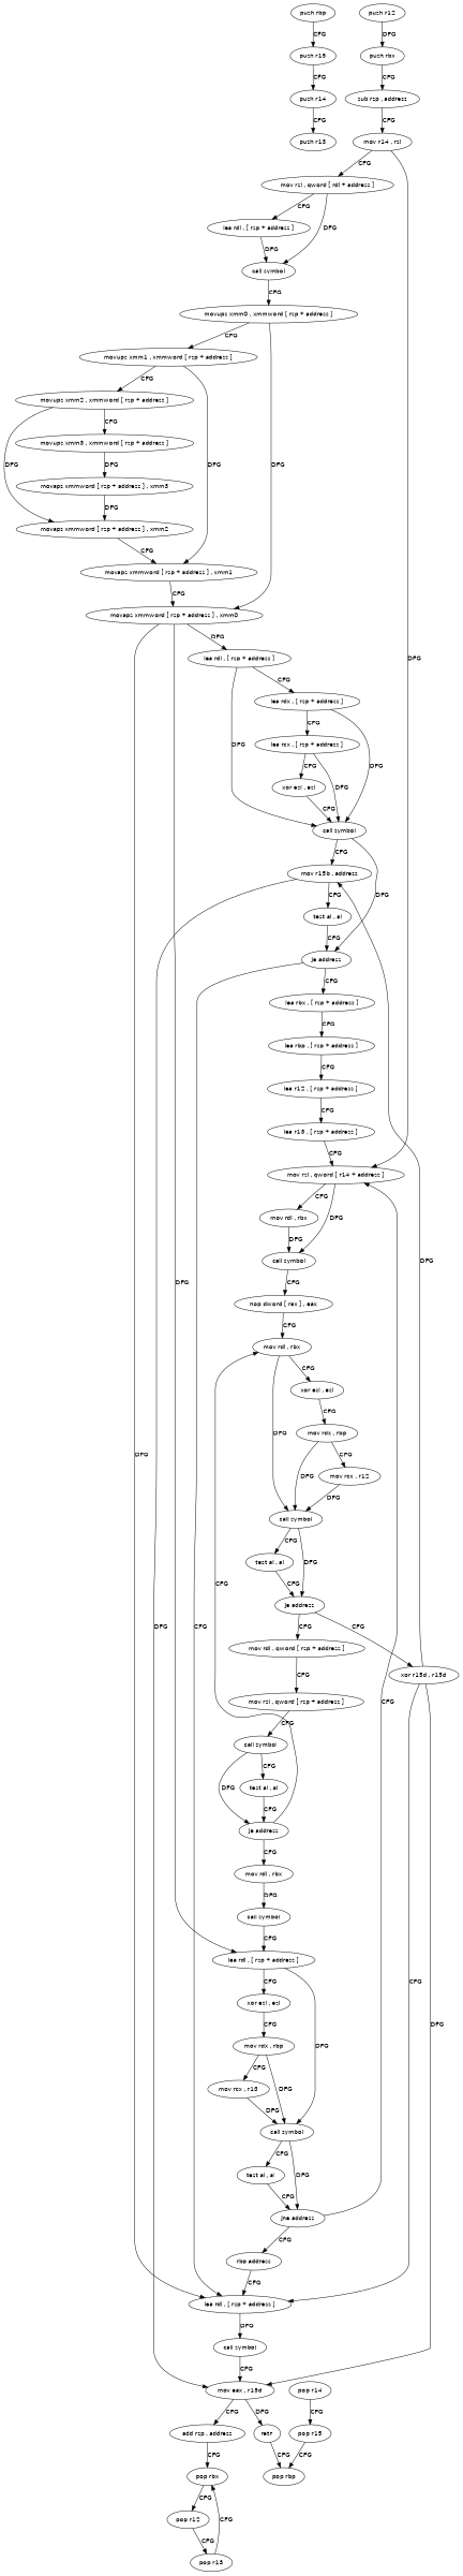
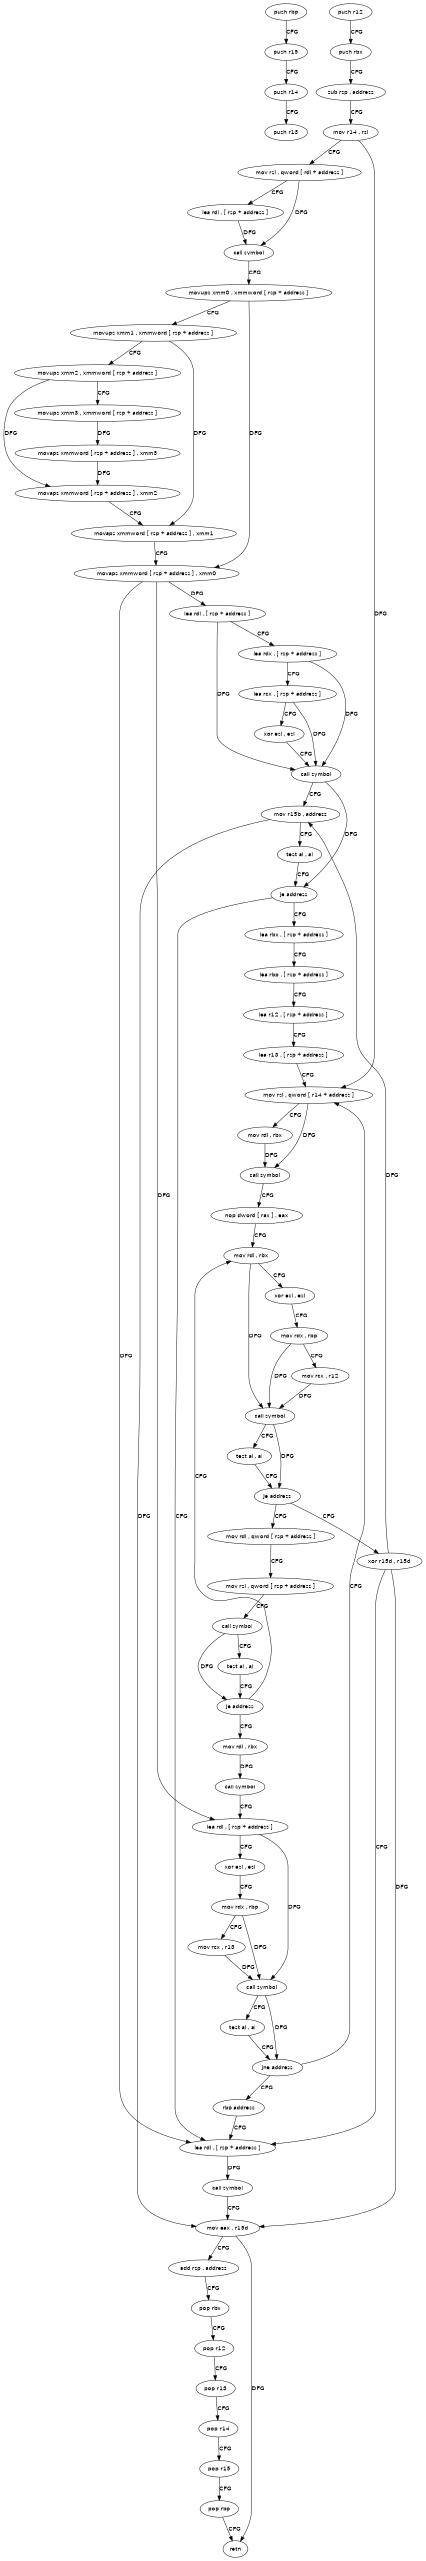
  digraph {
    fontname=Lato
    node [fontname=Lato]
    edge [fontname=Lato]
    n1 [label="push rbp"]
    n2 [label="push r15"]
    n3 [label="push r14"]
    n4 [label="push r13"]
    n5 [label="push r12"]
    n6 [label="push rbx"]
    n7 [label="sub rsp , address"]
    n8 [label="mov r14 , rsi"]
    n9 [label="mov rsi , qword [ rdi + address ]"]
    n10 [label="mov rsi , qword [ r14 + address ]"]
    n11 [label="lea rdi , [ rsp + address ]"]
    n12 [label="call symbol"]
    n13 [label="mov rdi , rbx"]
    n14 [label="call symbol"]
    n15 [label="movups xmm0 , xmmword [ rsp + address ]"]
    n16 [label="movups xmm1 , xmmword [ rsp + address ]"]
    n17 [label="movaps xmmword [ rsp + address ] , xmm0"]
    n18 [label="movups xmm2 , xmmword [ rsp + address ]"]
    n19 [label="movaps xmmword [ rsp + address ] , xmm1"]
    n20 [label="lea rdi , [ rsp + address ]"]
    n21 [label="lea rdi , [ rsp + address ]"]
    n22 [label="lea rdi , [ rsp + address ]"]
    n23 [label="movups xmm3 , xmmword [ rsp + address ]"]
    n24 [label="movaps xmmword [ rsp + address ] , xmm2"]
    n25 [label="movaps xmmword [ rsp + address ] , xmm3"]
    n26 [label="lea rdx , [ rsp + address ]"]
    n27 [label="call symbol"]
    n28 [label="call symbol"]
    n29 [label="xor esi , esi"]
    n30 [label="call symbol"]
    n31 [label="lea rcx , [ rsp + address ]"]
    n32 [label="mov r15b , address"]
    n33 [label="je address"]
    n34 [label="xor esi , esi"]
    n35 [label="test al , al"]
    n36 [label="mov eax , r15d"]
    n37 [label="lea rbx , [ rsp + address ]"]
    n38 [label="add rsp , address"]
    n39 [label=retn]
    n40 [label="lea rbp , [ rsp + address ]"]
    n41 [label="lea r12 , [ rsp + address ]"]
    n42 [label="pop rbx"]
    n43 [label="pop r12"]
    n44 [label="pop r13"]
    n45 [label="pop r14"]
    n46 [label="pop r15"]
    n47 [label="pop rbp"]
    n48 [label="lea r13 , [ rsp + address ]"]
    n49 [label="nop dword [ rax ] , eax"]
    n50 [label="xor r15d , r15d"]
    n51 [label="mov rdi , qword [ rsp + address ]"]
    n52 [label="mov rsi , qword [ rsp + address ]"]
    n53 [label="call symbol"]
    n54 [label="test al , al"]
    n55 [label="je address"]
    n56 [label="mov rdi , rbx"]
    n57 [label="mov rdi , rbx"]
    n58 [label="xor esi , esi"]
    n59 [label="call symbol"]
    n60 [label="call symbol"]
    n61 [label="mov rdx , rbp"]
    n62 [label="test al , al"]
    n63 [label="je address"]
    n64 [label="mov rcx , r12"]
    n65 [label="mov rdx , rbp"]
    n66 [label="test al , al"]
    n67 [label="jne address"]
    n68 [label="mov rcx , r13"]
    n69 [label="rbp address"]
    n1 -> n2 [label=CFG]
    n2 -> n3 [label=CFG]
    n3 -> n4 [label=CFG]
-   n5 -> n6 [label=DFG]
+   n5 -> n6 [label=CFG]
    n6 -> n7 [label=CFG]
    n7 -> n8 [label=CFG]
    n8 -> n9 [label=CFG]
    n8 -> n10 [label=DFG]
    n9 -> n11 [label=CFG]
    n9 -> n12 [label=DFG]
    n10 -> n13 [label=CFG]
    n10 -> n14 [label=DFG]
    n11 -> n12 [label=DFG]
    n12 -> n15 [label=CFG]
    n13 -> n14 [label=DFG]
    n14 -> n49 [label=CFG]
    n15 -> n16 [label=CFG]
    n15 -> n17 [label=DFG]
    n16 -> n18 [label=CFG]
    n16 -> n19 [label=DFG]
    n17 -> n20 [label=DFG]
    n17 -> n21 [label=DFG]
    n17 -> n22 [label=DFG]
    n18 -> n23 [label=CFG]
    n18 -> n24 [label=DFG]
    n19 -> n17 [label=CFG]
    n20 -> n26 [label=CFG]
    n20 -> n27 [label=DFG]
    n21 -> n28 [label=DFG]
    n22 -> n29 [label=CFG]
    n22 -> n30 [label=DFG]
    n23 -> n25 [label=DFG]
    n24 -> n19 [label=CFG]
    n25 -> n24 [label=DFG]
    n26 -> n27 [label=DFG]
    n26 -> n31 [label=CFG]
    n27 -> n32 [label=CFG]
    n27 -> n33 [label=DFG]
    n28 -> n36 [label=CFG]
    n29 -> n65 [label=CFG]
    n30 -> n66 [label=CFG]
    n30 -> n67 [label=DFG]
    n31 -> n27 [label=DFG]
    n31 -> n34 [label=CFG]
    n32 -> n35 [label=CFG]
    n32 -> n36 [label=DFG]
    n33 -> n21 [label=CFG]
    n33 -> n37 [label=CFG]
    n34 -> n27 [label=CFG]
    n35 -> n33 [label=CFG]
    n36 -> n38 [label=CFG]
    n36 -> n39 [label=DFG]
    n37 -> n40 [label=CFG]
    n38 -> n42 [label=CFG]
    n40 -> n41 [label=CFG]
    n41 -> n48 [label=CFG]
    n42 -> n43 [label=CFG]
    n43 -> n44 [label=CFG]
-   n44 -> n42 [label=CFG]
+   n44 -> n45 [label=CFG]
    n45 -> n46 [label=CFG]
    n46 -> n47 [label=CFG]
-   n39 -> n47 [label=CFG]
+   n47 -> n39 [label=CFG]
    n48 -> n10 [label=CFG]
    n49 -> n56 [label=CFG]
    n50 -> n21 [label=CFG]
    n50 -> n32 [label=DFG]
    n50 -> n36 [label=DFG]
    n51 -> n52 [label=CFG]
    n52 -> n53 [label=CFG]
    n53 -> n54 [label=CFG]
    n53 -> n55 [label=DFG]
    n54 -> n55 [label=CFG]
    n55 -> n56 [label=CFG]
    n55 -> n57 [label=CFG]
    n56 -> n58 [label=CFG]
    n56 -> n59 [label=DFG]
    n57 -> n60 [label=DFG]
    n58 -> n61 [label=CFG]
    n59 -> n62 [label=CFG]
    n59 -> n63 [label=DFG]
    n60 -> n22 [label=CFG]
    n61 -> n59 [label=DFG]
    n61 -> n64 [label=CFG]
    n62 -> n63 [label=CFG]
    n63 -> n50 [label=CFG]
    n63 -> n51 [label=CFG]
    n64 -> n59 [label=DFG]
    n65 -> n30 [label=DFG]
    n65 -> n68 [label=CFG]
    n66 -> n67 [label=CFG]
    n67 -> n10 [label=CFG]
    n67 -> n69 [label=CFG]
    n68 -> n30 [label=DFG]
    n69 -> n21 [label=CFG]
  }
